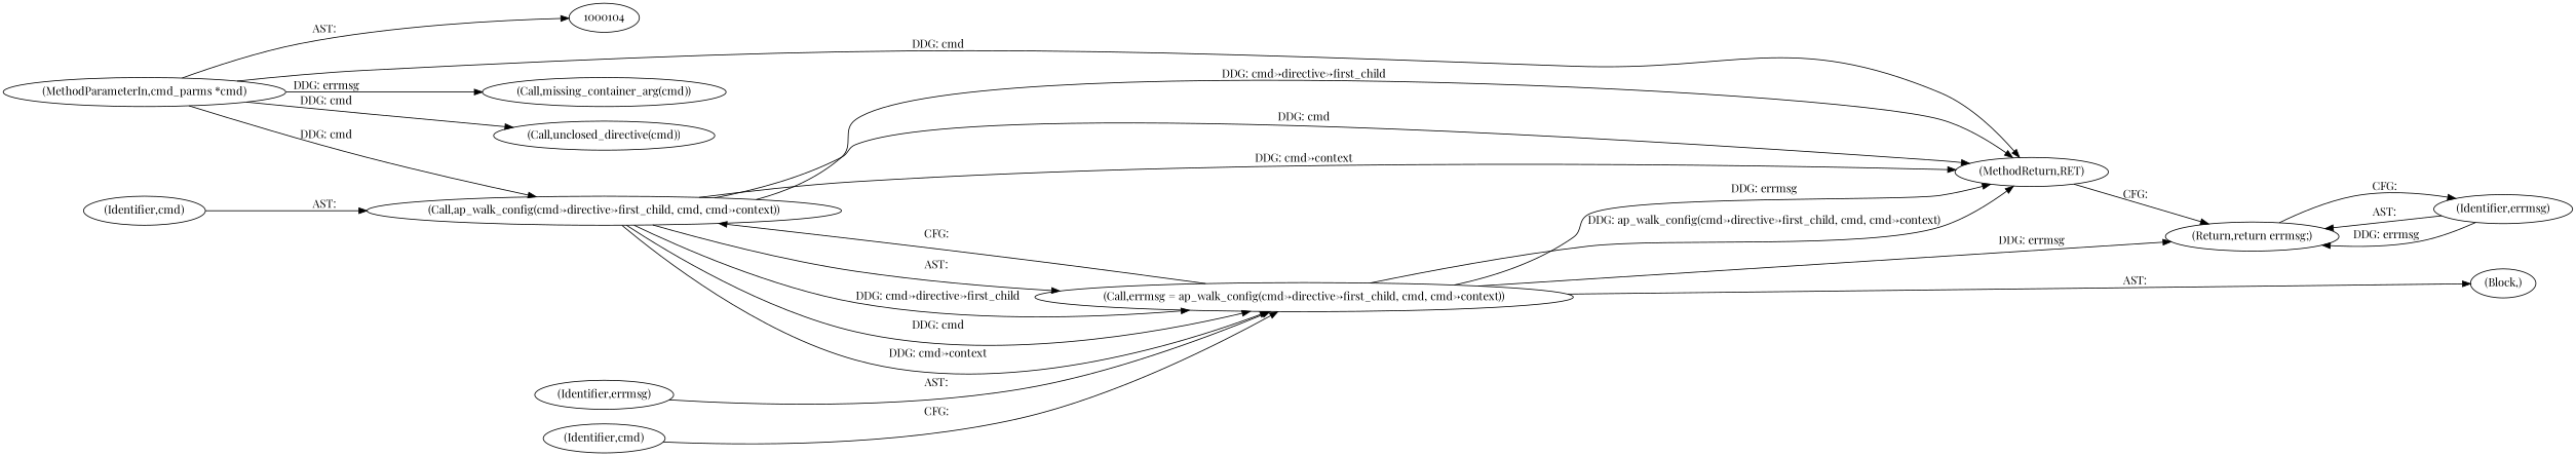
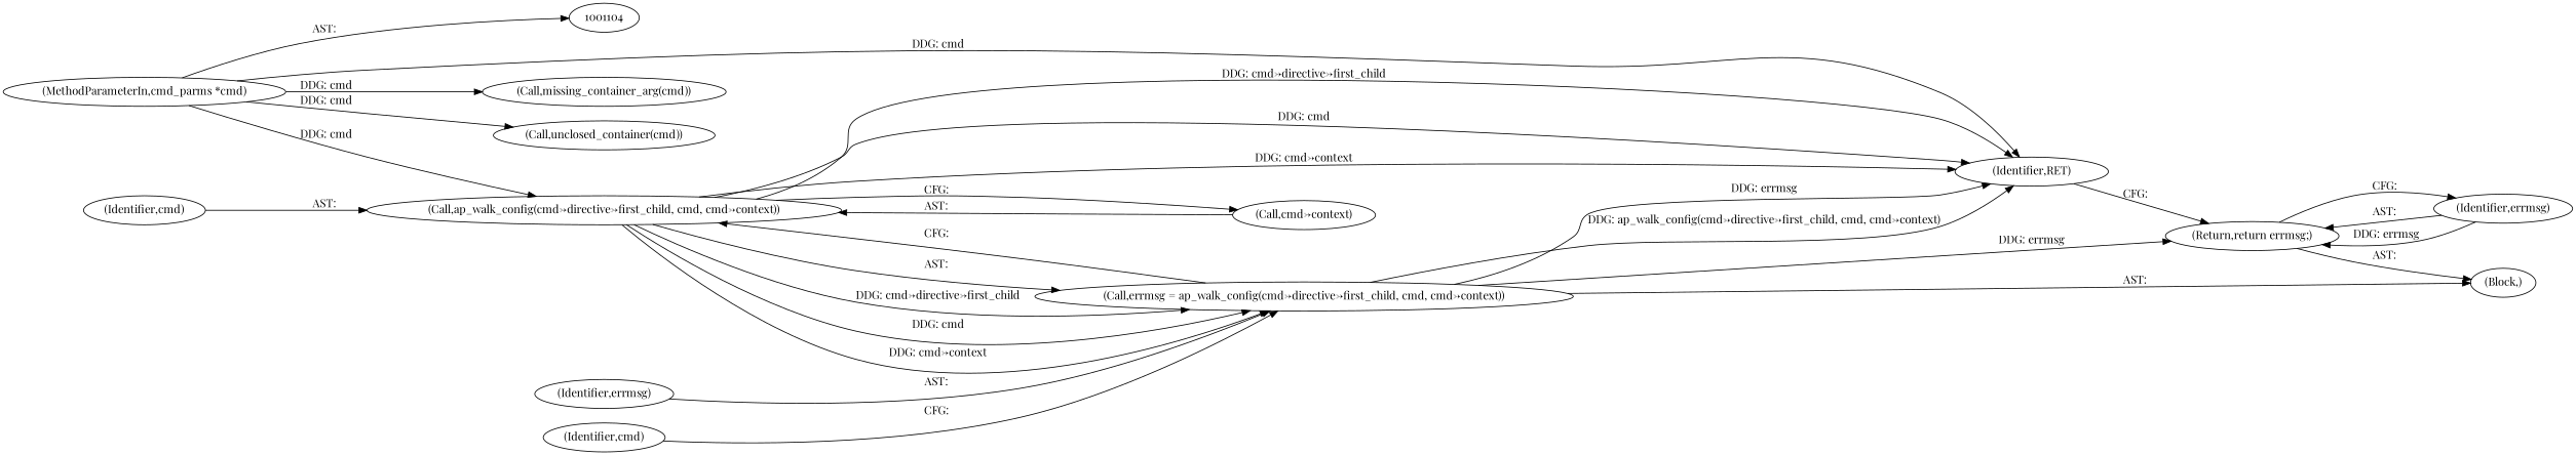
  digraph {
    fontname="Playfair Display"
    rankdir=LR
    node [fontname="Playfair Display"]
    edge [fontname="Playfair Display"]
    n1 [label="(Call,ap_walk_config(cmd->directive->first_child, cmd, cmd->context))"]
    n2 [label="(Call,errmsg = ap_walk_config(cmd->directive->first_child, cmd, cmd->context))"]
-   n4 [label="(MethodReturn,RET)"]
+   n3 [label="(Call,cmd->context)"]
+   n4 [label="(Identifier,RET)"]
    n5 [label="(Return,return errmsg;)"]
    n6 [label="(Block,)"]
    n7 [label="(MethodParameterIn,cmd_parms *cmd)"]
    n8 [label="(Call,missing_container_arg(cmd))"]
-   n9 [label="(Call,unclosed_directive(cmd))"]
-   1000104
+   n9 [label="(Call,unclosed_container(cmd))"]
+   1000104 [label=1001104]
    n11 [label="(Identifier,errmsg)"]
    n12 [label="(Identifier,cmd)"]
    n13 [label="(Identifier,cmd)"]
    n14 [label="(Identifier,errmsg)"]
    n1 -> n2 [label="AST: "]
    n1 -> n2 [label="DDG: cmd->directive->first_child"]
    n1 -> n2 [label="DDG: cmd"]
    n1 -> n2 [label="DDG: cmd->context"]
+   n1 -> n3 [label="CFG: "]
    n1 -> n4 [label="DDG: cmd->directive->first_child"]
    n1 -> n4 [label="DDG: cmd"]
    n1 -> n4 [label="DDG: cmd->context"]
    n2 -> n1 [label="CFG: "]
    n2 -> n4 [label="DDG: ap_walk_config(cmd->directive->first_child, cmd, cmd->context)"]
    n2 -> n4 [label="DDG: errmsg"]
    n2 -> n5 [label="DDG: errmsg"]
    n2 -> n6 [label="AST: "]
+   n3 -> n1 [label="AST: "]
    n4 -> n5 [label="CFG: "]
+   n5 -> n6 [label="AST: "]
    n5 -> n11 [label="CFG: "]
    n7 -> n1 [label="DDG: cmd"]
    n7 -> n4 [label="DDG: cmd"]
-   n7 -> n8 [label="DDG: errmsg"]
+   n7 -> n8 [label="DDG: cmd"]
    n7 -> n9 [label="DDG: cmd"]
    n7 -> 1000104 [label="AST: "]
    n11 -> n5 [label="AST: "]
    n11 -> n5 [label="DDG: errmsg"]
    n12 -> n1 [label="AST: "]
    n13 -> n2 [label="CFG: "]
    n14 -> n2 [label="AST: "]
  }
